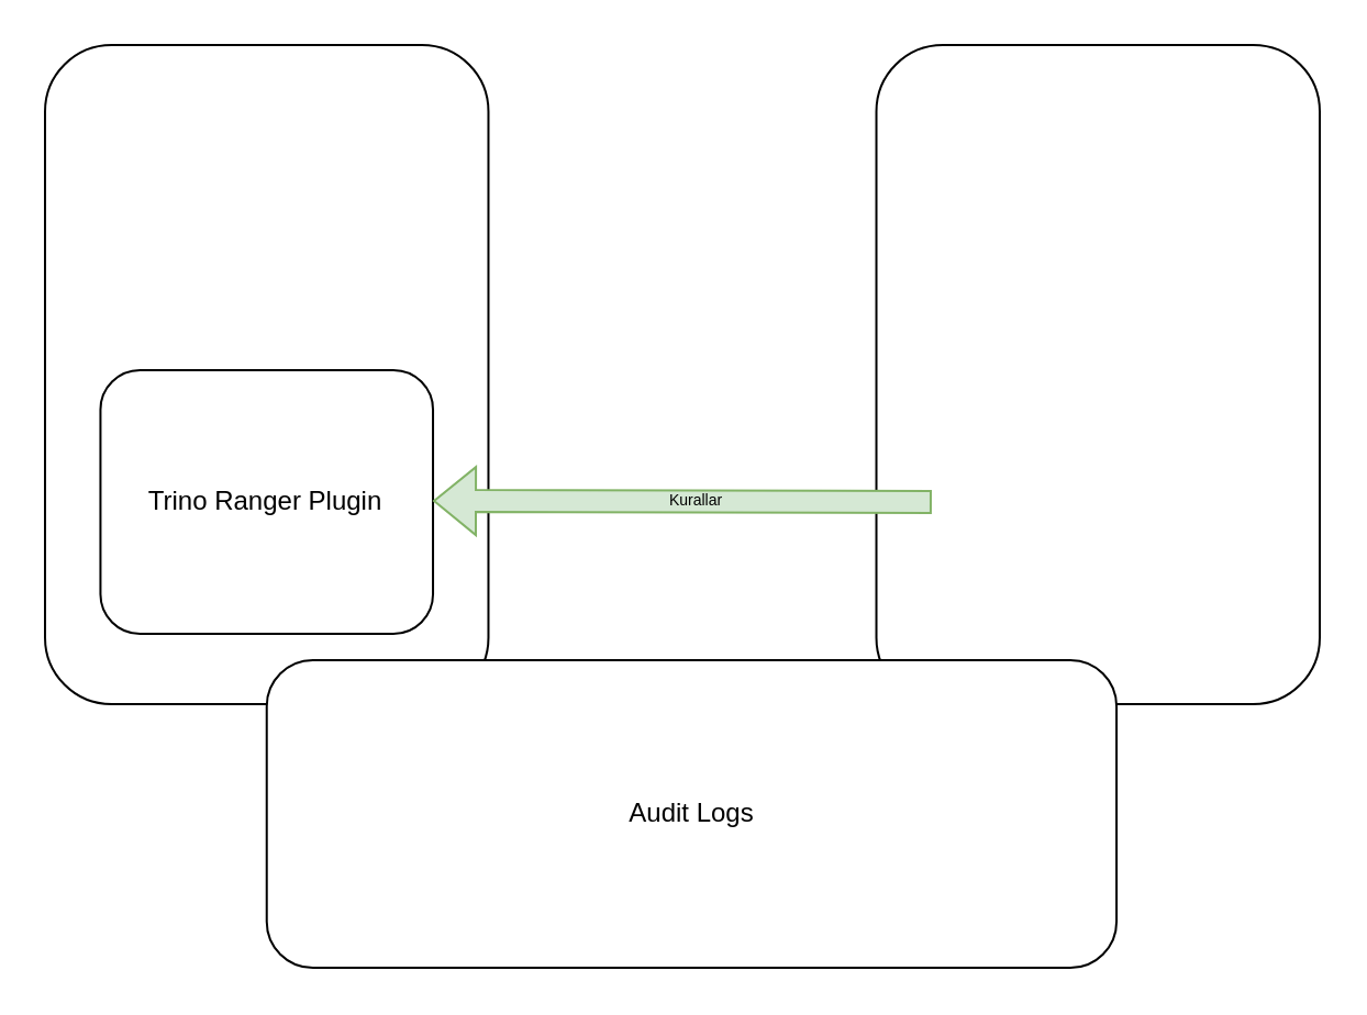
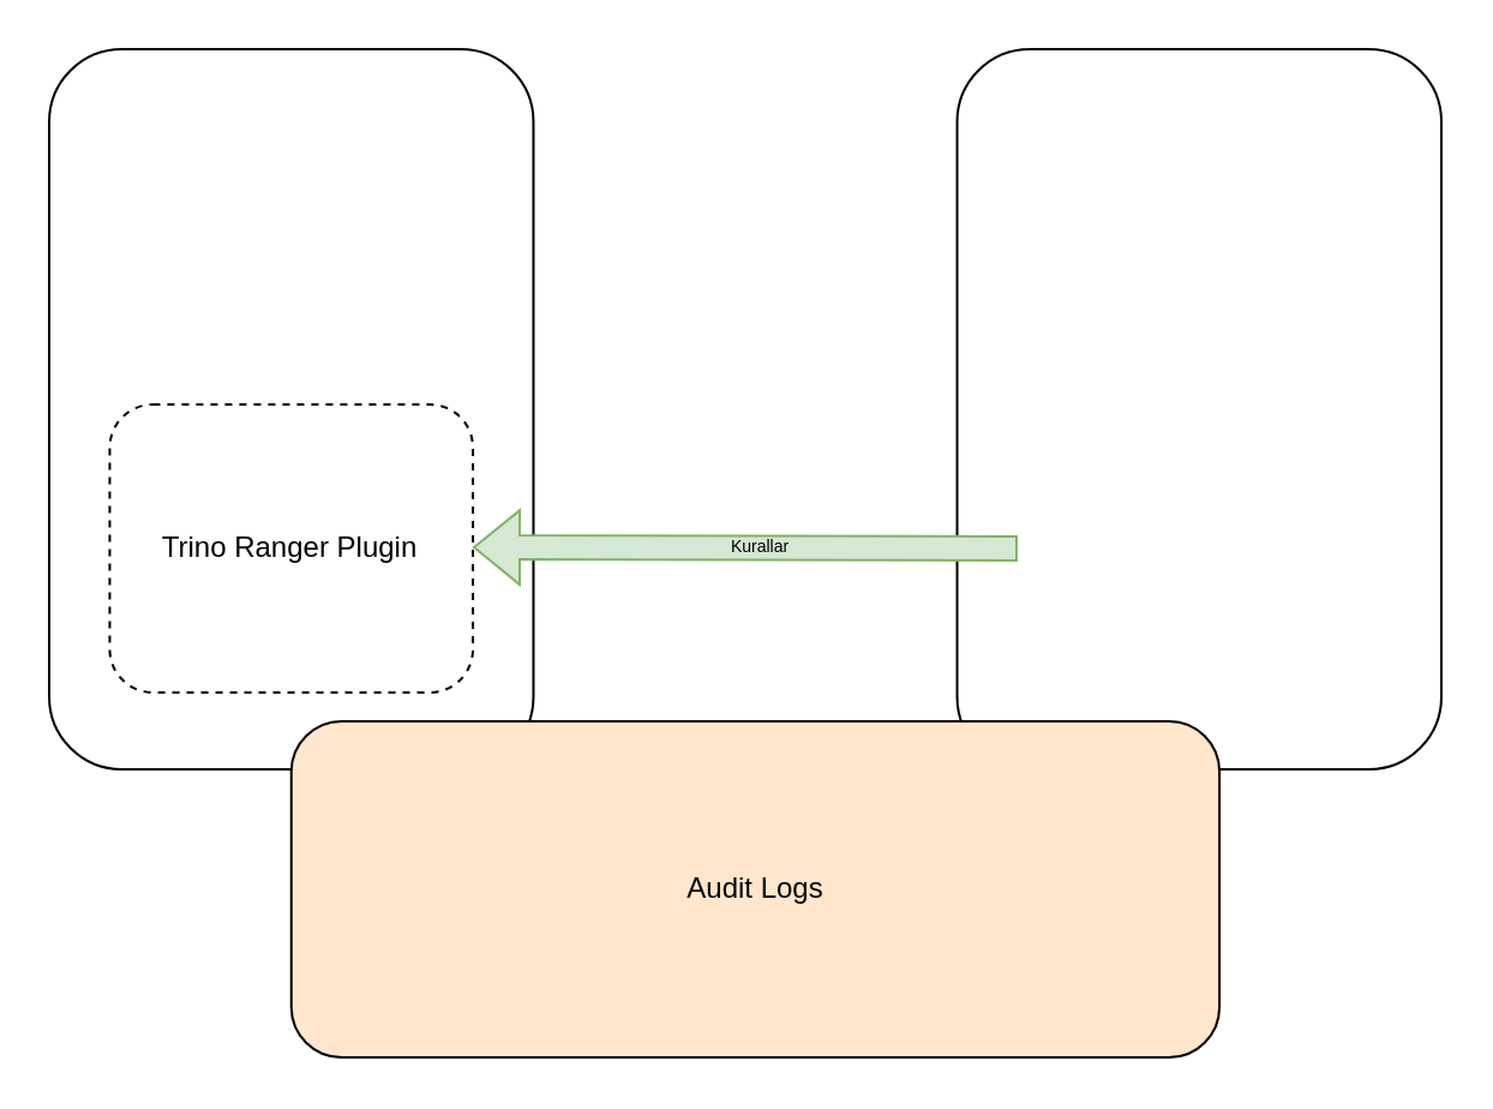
  <mxCell id="0" />
  <mxCell id="1" parent="0" />
  <mxCell id="2" value="" style="group" vertex="1" connectable="0" parent="1"><mxGeometry x="20" y="20" width="580" height="420" as="geometry" /></mxCell>
  <mxCell id="3" value="" style="rounded=1;whiteSpace=wrap;html=1;movable=1;resizable=1;rotatable=1;deletable=1;editable=1;locked=0;connectable=1;" vertex="1" parent="2"><mxGeometry x="378.261" width="201.739" height="300" as="geometry" /></mxCell>
  <mxCell id="4" value="" style="rounded=1;whiteSpace=wrap;html=1;movable=1;resizable=1;rotatable=1;deletable=1;editable=1;locked=0;connectable=1;" vertex="1" parent="2"><mxGeometry width="201.739" height="300" as="geometry" /></mxCell>
  <mxCell id="5" value="" style="shape=image;verticalLabelPosition=bottom;labelBackgroundColor=default;verticalAlign=top;aspect=fixed;imageAspect=0;image=https://hive.apache.org/images/ranger.png;movable=1;resizable=1;rotatable=1;deletable=1;editable=1;locked=0;connectable=1;" vertex="1" parent="2"><mxGeometry x="399.393" y="39.08" width="159.475" height="33.623" as="geometry" /></mxCell>
  <mxCell id="6" value="" style="shape=image;verticalLabelPosition=bottom;labelBackgroundColor=default;verticalAlign=top;aspect=fixed;imageAspect=0;image=https://upload.wikimedia.org/wikipedia/commons/thumb/5/57/Trino-logo-w-bk.svg/1280px-Trino-logo-w-bk.svg.png;movable=1;resizable=1;rotatable=1;deletable=1;editable=1;locked=0;connectable=1;" vertex="1" parent="2"><mxGeometry x="47.325" y="19.08" width="107.107" height="50.435" as="geometry" /></mxCell>
- <mxCell id="7" value="Trino Ranger Plugin" style="rounded=1;whiteSpace=wrap;html=1;movable=1;resizable=1;rotatable=1;deletable=1;editable=1;locked=0;connectable=1;" vertex="1" parent="2"><mxGeometry x="25.217" y="148" width="151.304" height="120" as="geometry" /></mxCell>
- <mxCell id="8" value="Audit Logs" style="rounded=1;whiteSpace=wrap;html=1;movable=1;resizable=1;rotatable=1;deletable=1;editable=1;locked=0;connectable=1;" vertex="1" parent="2"><mxGeometry x="100.87" y="280" width="386.667" height="140" as="geometry" /></mxCell>
+ <mxCell id="7" value="Trino Ranger Plugin" style="rounded=1;whiteSpace=wrap;html=1;movable=1;resizable=1;rotatable=1;deletable=1;editable=1;locked=0;connectable=1;dashed=1;" vertex="1" parent="2"><mxGeometry x="25.217" y="148" width="151.304" height="120" as="geometry" /></mxCell>
+ <mxCell id="8" value="Audit Logs" style="rounded=1;whiteSpace=wrap;html=1;movable=1;resizable=1;rotatable=1;deletable=1;editable=1;locked=0;connectable=1;fillColor=#ffe6cc;" vertex="1" parent="2"><mxGeometry x="100.87" y="280" width="386.667" height="140" as="geometry" /></mxCell>
  <mxCell id="9" value="" style="shape=image;verticalLabelPosition=bottom;labelBackgroundColor=default;verticalAlign=top;aspect=fixed;imageAspect=0;image=https://upload.wikimedia.org/wikipedia/commons/thumb/f/f4/Elasticsearch_logo.svg/2560px-Elasticsearch_logo.svg.png;movable=1;resizable=1;rotatable=1;deletable=1;editable=1;locked=0;connectable=1;" vertex="1" parent="2"><mxGeometry x="217.492" y="280" width="153.423" height="33.623" as="geometry" /></mxCell>
  <mxCell id="10" value="" style="shape=flexArrow;endArrow=classic;html=1;rounded=0;fillColor=#d5e8d4;strokeColor=#82b366;movable=1;resizable=1;rotatable=1;deletable=1;editable=1;locked=0;connectable=1;" edge="1" parent="2"><mxGeometry width="50" height="50" relative="1" as="geometry"><mxPoint x="403.478" y="208" as="sourcePoint" /><mxPoint x="176.522" y="207.52" as="targetPoint" /></mxGeometry></mxCell>
  <mxCell id="11" value="Kurallar" style="edgeLabel;html=1;align=center;verticalAlign=middle;resizable=1;points=[];labelBackgroundColor=none;fontSize=7;movable=1;rotatable=1;deletable=1;editable=1;locked=0;connectable=1;" vertex="1" connectable="0" parent="10"><mxGeometry x="-0.051" relative="1" as="geometry"><mxPoint as="offset" /></mxGeometry></mxCell>
